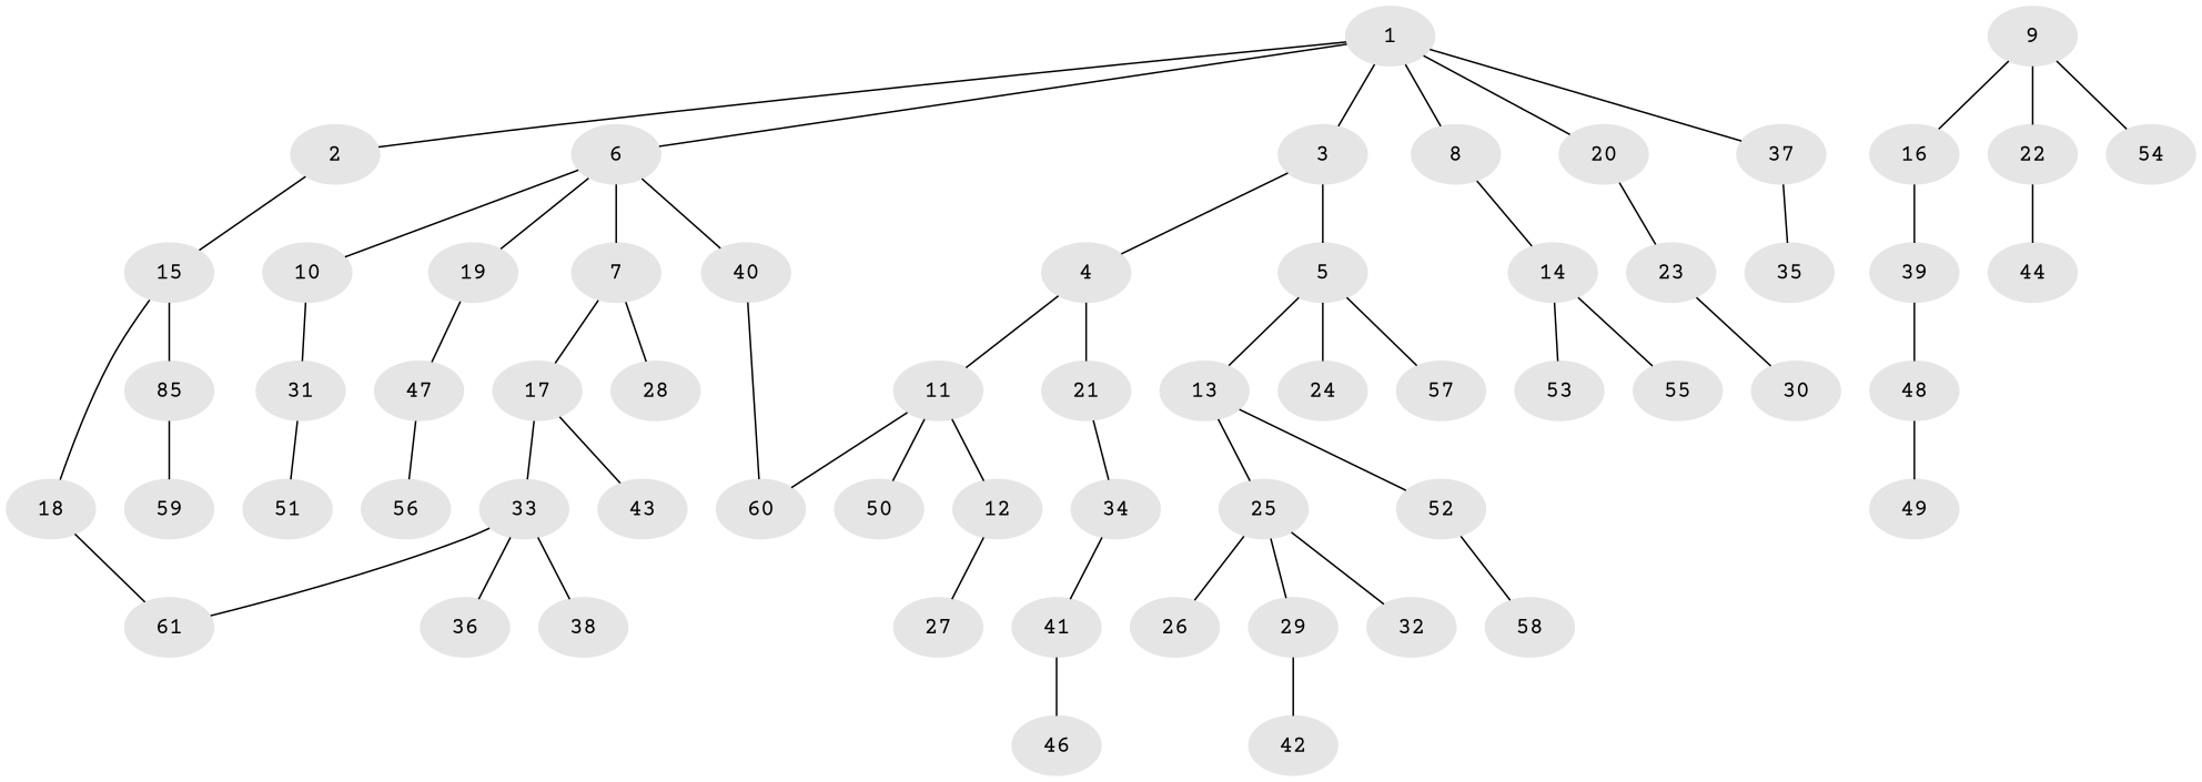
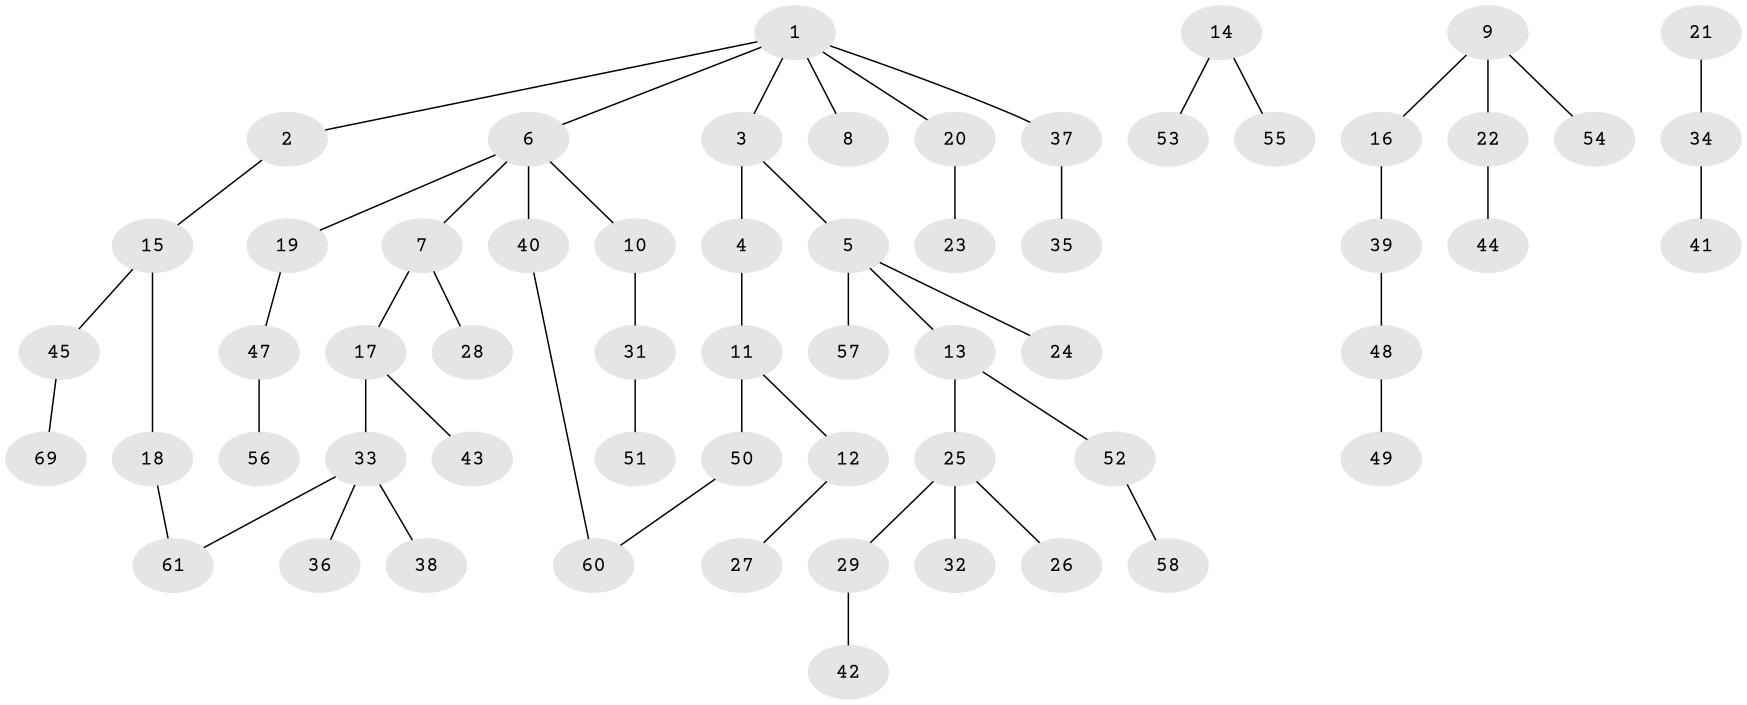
  graph {
    fontname="Courier Prime"
    node [color=gray90 fontname="Courier Prime" style=filled]
    edge [fontname="Courier Prime"]
    1
    2
    3
    6
    8
    20
    37
    15
    4
    5
    7
    10
    19
    40
    14
    23
    35
    9
    16
    22
    54
    18
-   45 [label=85]
+   45
    11
    21
    13
    24
    57
    12
    50
    60
    34
    25
    52
    17
    28
    31
    47
    33
    43
    53
    55
    39
    44
    51
    27
    26
    29
    32
    58
    61
-   59
+   59 [label=69]
    48
    36
    38
    56
-   30
    41
    42
-   46
    49
    1 -- 2
    1 -- 3
    1 -- 6
    1 -- 8
    1 -- 20
    1 -- 37
    2 -- 15
    3 -- 4
    3 -- 5
    6 -- 7
    6 -- 10
    6 -- 19
    6 -- 40
-   8 -- 14
    20 -- 23
    37 -- 35
    15 -- 18
    15 -- 45
    4 -- 11
-   4 -- 21
    5 -- 13
    5 -- 24
    5 -- 57
    7 -- 17
    7 -- 28
    10 -- 31
    19 -- 47
    40 -- 60
    14 -- 53
    14 -- 55
-   23 -- 30
    9 -- 16
    9 -- 22
    9 -- 54
    16 -- 39
    22 -- 44
    18 -- 61
    45 -- 59
    11 -- 12
    11 -- 50
-   11 -- 60
+   50 -- 60
    21 -- 34
    13 -- 25
    13 -- 52
    12 -- 27
    34 -- 41
    25 -- 26
    25 -- 29
    25 -- 32
    52 -- 58
    17 -- 33
    17 -- 43
    31 -- 51
    47 -- 56
    33 -- 61
    33 -- 36
    33 -- 38
    39 -- 48
    29 -- 42
    48 -- 49
-   41 -- 46
  }
